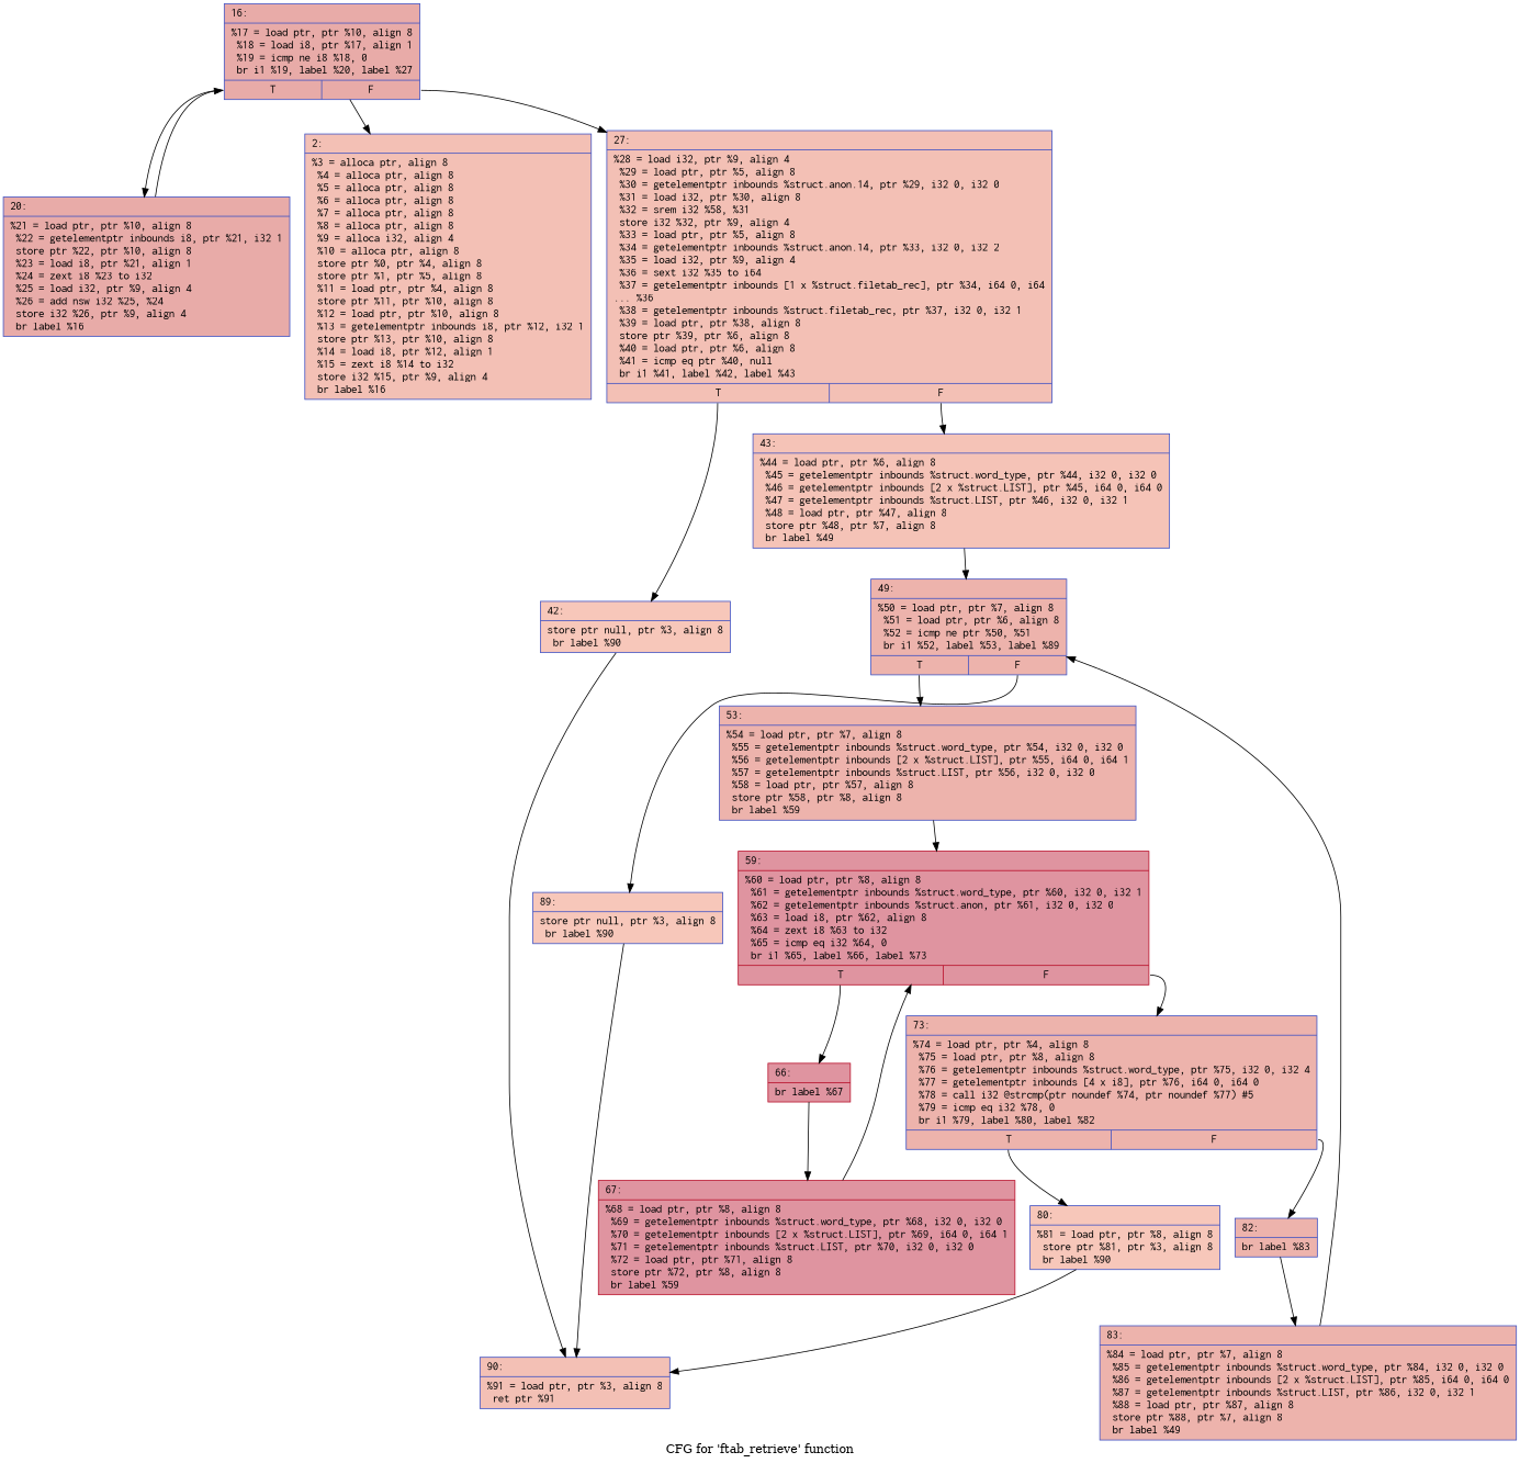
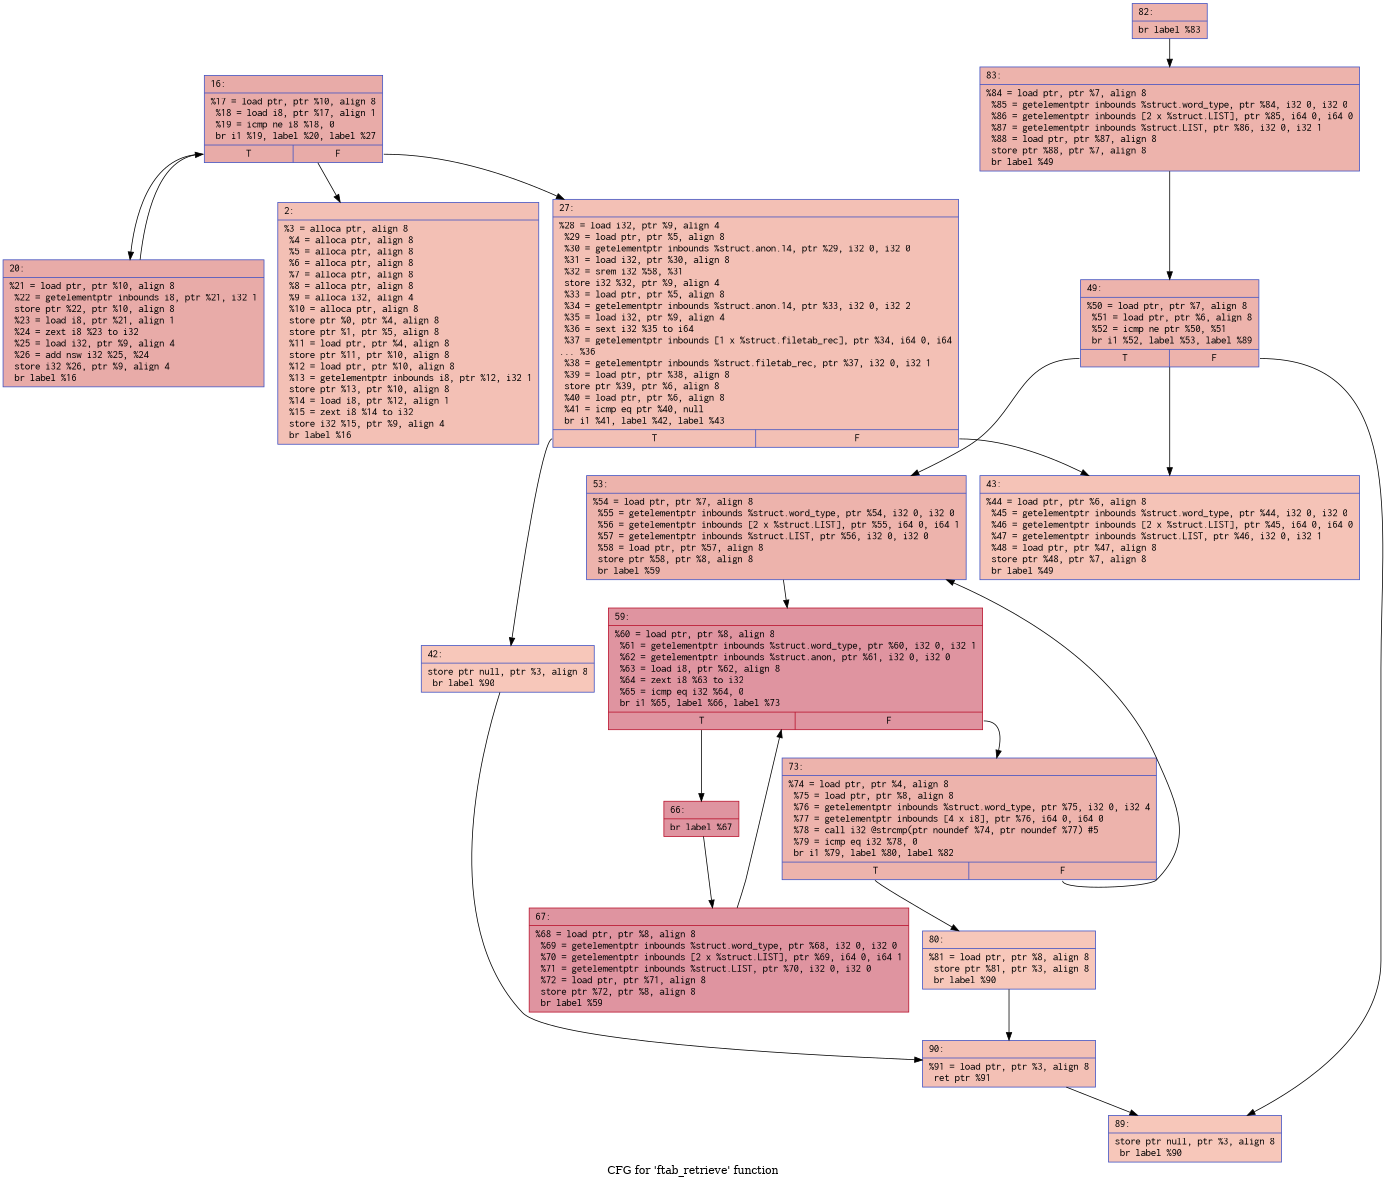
  digraph {
    label="CFG for 'ftab_retrieve' function"
    node [color="#3d50c3ff" fillcolor="#d6524470" fontname=Courier shape=record style=filled]
    n1 [fillcolor="#e5705870" label="{2:\l|  %3 = alloca ptr, align 8\l  %4 = alloca ptr, align 8\l  %5 = alloca ptr, align 8\l  %6 = alloca ptr, align 8\l  %7 = alloca ptr, align 8\l  %8 = alloca ptr, align 8\l  %9 = alloca i32, align 4\l  %10 = alloca ptr, align 8\l  store ptr %0, ptr %4, align 8\l  store ptr %1, ptr %5, align 8\l  %11 = load ptr, ptr %4, align 8\l  store ptr %11, ptr %10, align 8\l  %12 = load ptr, ptr %10, align 8\l  %13 = getelementptr inbounds i8, ptr %12, i32 1\l  store ptr %13, ptr %10, align 8\l  %14 = load i8, ptr %12, align 1\l  %15 = zext i8 %14 to i32\l  store i32 %15, ptr %9, align 4\l  br label %16\l}"]
    n2 [fillcolor="#cc403a70" label="{16:\l|  %17 = load ptr, ptr %10, align 8\l  %18 = load i8, ptr %17, align 1\l  %19 = icmp ne i8 %18, 0\l  br i1 %19, label %20, label %27\l|{<s0>T|<s1>F}}"]
    n3 [fillcolor="#cc403a70" label="{20:\l|  %21 = load ptr, ptr %10, align 8\l  %22 = getelementptr inbounds i8, ptr %21, i32 1\l  store ptr %22, ptr %10, align 8\l  %23 = load i8, ptr %21, align 1\l  %24 = zext i8 %23 to i32\l  %25 = load i32, ptr %9, align 4\l  %26 = add nsw i32 %25, %24\l  store i32 %26, ptr %9, align 4\l  br label %16\l}"]
    n4 [fillcolor="#e5705870" label="{27:\l|  %28 = load i32, ptr %9, align 4\l  %29 = load ptr, ptr %5, align 8\l  %30 = getelementptr inbounds %struct.anon.14, ptr %29, i32 0, i32 0\l  %31 = load i32, ptr %30, align 8\l  %32 = srem i32 %58, %31\l  store i32 %32, ptr %9, align 4\l  %33 = load ptr, ptr %5, align 8\l  %34 = getelementptr inbounds %struct.anon.14, ptr %33, i32 0, i32 2\l  %35 = load i32, ptr %9, align 4\l  %36 = sext i32 %35 to i64\l  %37 = getelementptr inbounds [1 x %struct.filetab_rec], ptr %34, i64 0, i64\l... %36\l  %38 = getelementptr inbounds %struct.filetab_rec, ptr %37, i32 0, i32 1\l  %39 = load ptr, ptr %38, align 8\l  store ptr %39, ptr %6, align 8\l  %40 = load ptr, ptr %6, align 8\l  %41 = icmp eq ptr %40, null\l  br i1 %41, label %42, label %43\l|{<s0>T|<s1>F}}"]
    n5 [fillcolor="#ec7f6370" label="{42:\l|  store ptr null, ptr %3, align 8\l  br label %90\l}"]
    n6 [fillcolor="#e8765c70" label="{43:\l|  %44 = load ptr, ptr %6, align 8\l  %45 = getelementptr inbounds %struct.word_type, ptr %44, i32 0, i32 0\l  %46 = getelementptr inbounds [2 x %struct.LIST], ptr %45, i64 0, i64 0\l  %47 = getelementptr inbounds %struct.LIST, ptr %46, i32 0, i32 1\l  %48 = load ptr, ptr %47, align 8\l  store ptr %48, ptr %7, align 8\l  br label %49\l}"]
    n7 [fillcolor="#e5705870" label="{90:\l|  %91 = load ptr, ptr %3, align 8\l  ret ptr %91\l}"]
    n8 [label="{49:\l|  %50 = load ptr, ptr %7, align 8\l  %51 = load ptr, ptr %6, align 8\l  %52 = icmp ne ptr %50, %51\l  br i1 %52, label %53, label %89\l|{<s0>T|<s1>F}}"]
    n9 [label="{53:\l|  %54 = load ptr, ptr %7, align 8\l  %55 = getelementptr inbounds %struct.word_type, ptr %54, i32 0, i32 0\l  %56 = getelementptr inbounds [2 x %struct.LIST], ptr %55, i64 0, i64 1\l  %57 = getelementptr inbounds %struct.LIST, ptr %56, i32 0, i32 0\l  %58 = load ptr, ptr %57, align 8\l  store ptr %58, ptr %8, align 8\l  br label %59\l}"]
    n10 [fillcolor="#ec7f6370" label="{89:\l|  store ptr null, ptr %3, align 8\l  br label %90\l}"]
    n11 [color="#b70d28ff" fillcolor="#b70d2870" label="{59:\l|  %60 = load ptr, ptr %8, align 8\l  %61 = getelementptr inbounds %struct.word_type, ptr %60, i32 0, i32 1\l  %62 = getelementptr inbounds %struct.anon, ptr %61, i32 0, i32 0\l  %63 = load i8, ptr %62, align 8\l  %64 = zext i8 %63 to i32\l  %65 = icmp eq i32 %64, 0\l  br i1 %65, label %66, label %73\l|{<s0>T|<s1>F}}"]
    n12 [color="#b70d28ff" fillcolor="#b70d2870" label="{66:\l|  br label %67\l}"]
    n13 [label="{73:\l|  %74 = load ptr, ptr %4, align 8\l  %75 = load ptr, ptr %8, align 8\l  %76 = getelementptr inbounds %struct.word_type, ptr %75, i32 0, i32 4\l  %77 = getelementptr inbounds [4 x i8], ptr %76, i64 0, i64 0\l  %78 = call i32 @strcmp(ptr noundef %74, ptr noundef %77) #5\l  %79 = icmp eq i32 %78, 0\l  br i1 %79, label %80, label %82\l|{<s0>T|<s1>F}}"]
    n14 [color="#b70d28ff" fillcolor="#b70d2870" label="{67:\l|  %68 = load ptr, ptr %8, align 8\l  %69 = getelementptr inbounds %struct.word_type, ptr %68, i32 0, i32 0\l  %70 = getelementptr inbounds [2 x %struct.LIST], ptr %69, i64 0, i64 1\l  %71 = getelementptr inbounds %struct.LIST, ptr %70, i32 0, i32 0\l  %72 = load ptr, ptr %71, align 8\l  store ptr %72, ptr %8, align 8\l  br label %59\l}"]
    n15 [fillcolor="#ec7f6370" label="{80:\l|  %81 = load ptr, ptr %8, align 8\l  store ptr %81, ptr %3, align 8\l  br label %90\l}"]
    n16 [label="{82:\l|  br label %83\l}"]
    n17 [label="{83:\l|  %84 = load ptr, ptr %7, align 8\l  %85 = getelementptr inbounds %struct.word_type, ptr %84, i32 0, i32 0\l  %86 = getelementptr inbounds [2 x %struct.LIST], ptr %85, i64 0, i64 0\l  %87 = getelementptr inbounds %struct.LIST, ptr %86, i32 0, i32 1\l  %88 = load ptr, ptr %87, align 8\l  store ptr %88, ptr %7, align 8\l  br label %49\l}"]
    n2 -> n1
    n2 -> n3 [tailport=s0]
    n2 -> n4 [tailport=s1]
    n3 -> n2
    n4 -> n5 [tailport=s0]
    n4 -> n6 [tailport=s1]
    n5 -> n7
-   n6 -> n8
+   n8 -> n6
    n8 -> n9 [tailport=s0]
    n8 -> n10 [tailport=s1]
    n9 -> n11
-   n10 -> n7
+   n7 -> n10
    n11 -> n12 [tailport=s0]
    n11 -> n13 [tailport=s1]
    n12 -> n14
    n13 -> n15 [tailport=s0]
-   n13 -> n16 [tailport=s1]
+   n13 -> n9 [tailport=s1]
    n14 -> n11
    n15 -> n7
    n16 -> n17
    n17 -> n8
  }
